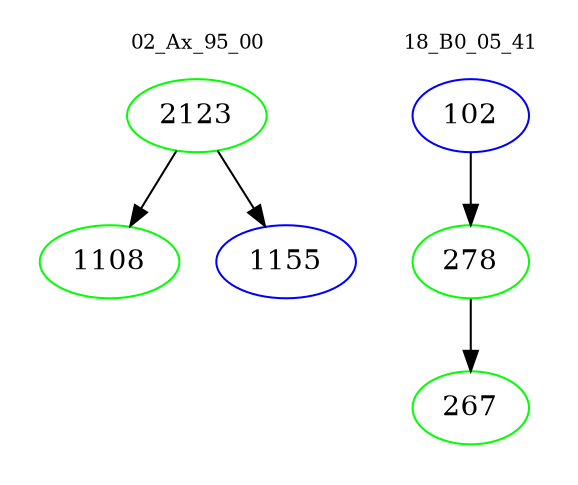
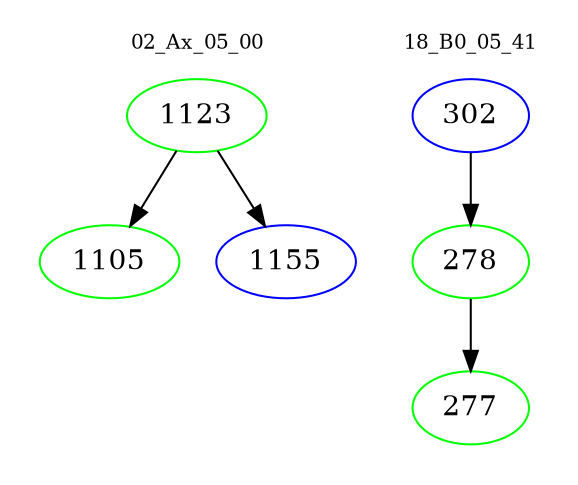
  digraph {
    node [color=green]
    edge [color=black]
-   n1 [label=2123]
-   n2 [label=1108]
+   n1 [label=1123]
+   n2 [label=1105]
    n3 [color=blue label=1155]
    n4 [label=278]
-   n5 [label=267]
-   n6 [color=blue label=102]
+   n5 [label=277]
+   n6 [color=blue label=302]
    subgraph cluster_1 {
      color=white
      fontsize=10
-     label="02_Ax_95_00"
+     label="02_Ax_05_00"
      n1
      n2
      n3
    }
    subgraph cluster_2 {
      color=white
      fontsize=10
      label="18_B0_05_41"
      n4
      n5
      n6
    }
    n1 -> n2
    n1 -> n3
    n4 -> n5
    n6 -> n4
  }
